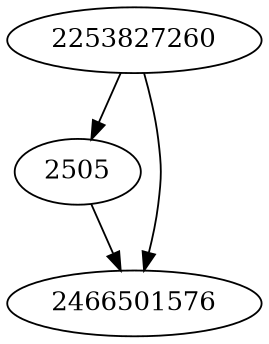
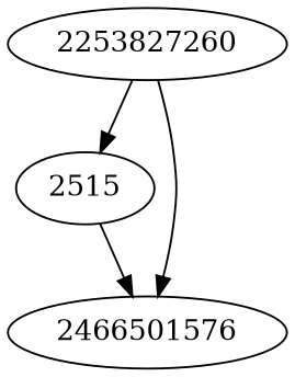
  strict digraph {
-   2515 [label=2505]
+   2515
    2466501576
    n3 [label=2253827260]
    2515 -> 2466501576
    n3 -> 2515
    n3 -> 2466501576
  }
